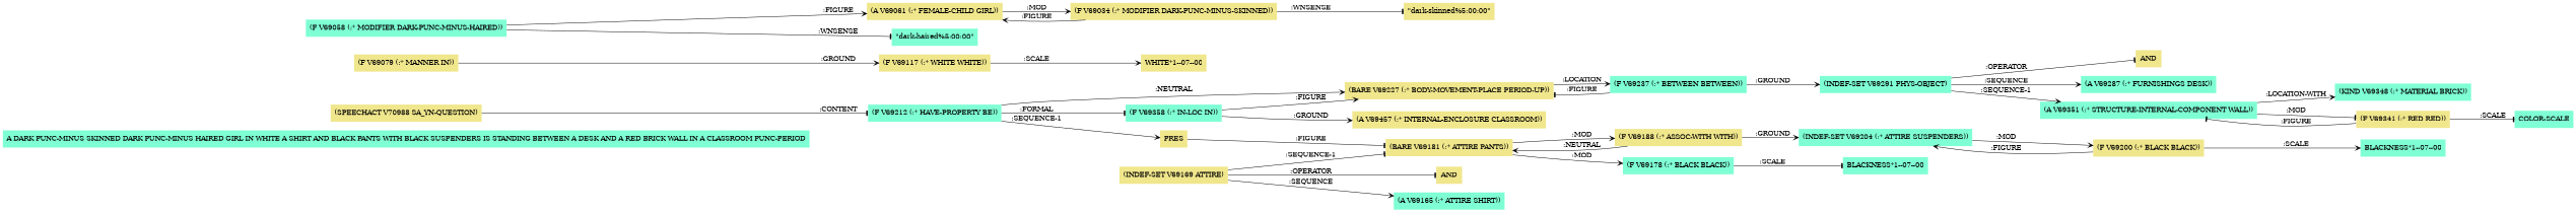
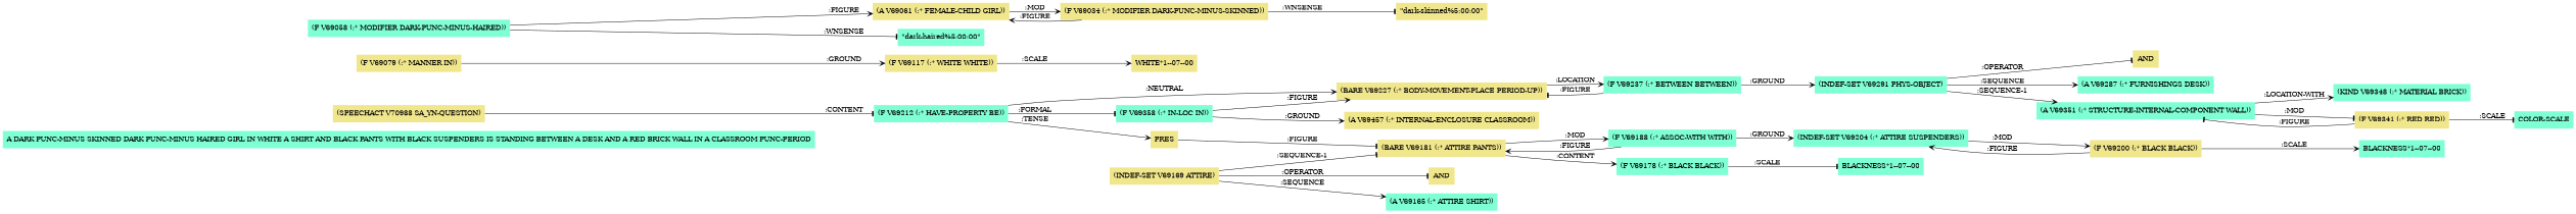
  digraph {
    rankdir=LR
    node [fillcolor=aquamarine shape=none style=filled]
    edge [arrowhead=vee]
    "A DARK PUNC-MINUS SKINNED DARK PUNC-MINUS HAIRED GIRL IN WHITE A SHIRT AND BLACK PANTS WITH BLACK SUSPENDERS IS STANDING BETWEEN A DESK AND A RED BRICK WALL IN A CLASSROOM PUNC-PERIOD"
    n2 [fillcolor=khaki label="(SPEECHACT V70988 SA_YN-QUESTION)"]
    n3 [label="(F V69212 (:* HAVE-PROPERTY BE))"]
    n4 [fillcolor=khaki label="(BARE V69227 (:* BODY-MOVEMENT-PLACE PERIOD-UP))"]
    n5 [label="(F V69358 (:* IN-LOC IN))"]
    n6 [fillcolor=khaki label=PRES]
    n7 [label="(F V69237 (:* BETWEEN BETWEEN))"]
    n8 [fillcolor=khaki label="(A V69457 (:* INTERNAL-ENCLOSURE CLASSROOM))"]
    n9 [fillcolor=khaki label="(BARE V69181 (:* ATTIRE PANTS))"]
    n10 [label="(INDEF-SET V69291 PHYS-OBJECT)"]
    n11 [fillcolor=khaki label=AND]
    n12 [label="(A V69287 (:* FURNISHINGS DESK))"]
    n13 [label="(A V69351 (:* STRUCTURE-INTERNAL-COMPONENT WALL))"]
    n14 [label="(KIND V69348 (:* MATERIAL BRICK))"]
    n15 [fillcolor=khaki label="(F V69341 (:* RED RED))"]
    n16 [label="COLOR-SCALE"]
    n17 [fillcolor=khaki label="(INDEF-SET V69169 ATTIRE)"]
    n18 [fillcolor=khaki label=AND]
    n19 [label="(A V69165 (:* ATTIRE SHIRT))"]
-   n20 [fillcolor=khaki label="(F V69188 (:* ASSOC-WITH WITH))"]
+   n20 [label="(F V69188 (:* ASSOC-WITH WITH))"]
    n21 [label="(F V69178 (:* BLACK BLACK))"]
    n22 [label="(INDEF-SET V69204 (:* ATTIRE SUSPENDERS))"]
    n23 [label="BLACKNESS*1--07--00"]
    n24 [fillcolor=khaki label="(F V69200 (:* BLACK BLACK))"]
    n25 [label="BLACKNESS*1--07--00"]
    n26 [fillcolor=khaki label="(F V69079 (:* MANNER IN))"]
    n27 [fillcolor=khaki label="(F V69117 (:* WHITE WHITE))"]
    n28 [fillcolor=khaki label="WHITE*1--07--00"]
    n29 [fillcolor=khaki label="(A V69061 (:* FEMALE-CHILD GIRL))"]
    n30 [fillcolor=khaki label="(F V69034 (:* MODIFIER DARK-PUNC-MINUS-SKINNED))"]
    n31 [fillcolor=khaki label="\"dark-skinned%5:00:00\""]
    n32 [label="(F V69058 (:* MODIFIER DARK-PUNC-MINUS-HAIRED))"]
    n33 [label="\"dark-haired%5:00:00\""]
    n2 -> n3 [arrowhead=tee label=":CONTENT"]
    n3 -> n4 [label=":NEUTRAL"]
    n3 -> n5 [arrowhead=tee label=":FORMAL"]
-   n3 -> n6 [label=":SEQUENCE-1"]
+   n3 -> n6 [label=":TENSE"]
    n4 -> n7 [label=":LOCATION"]
    n5 -> n4 [label=":FIGURE"]
    n5 -> n8 [label=":GROUND"]
    n6 -> n9 [arrowhead=tee label=":FIGURE"]
    n7 -> n4 [arrowhead=tee label=":FIGURE"]
    n7 -> n10 [label=":GROUND"]
    n9 -> n20 [label=":MOD"]
-   n9 -> n21 [label=":MOD"]
+   n9 -> n21 [label=":CONTENT"]
    n10 -> n11 [arrowhead=tee label=":OPERATOR"]
    n10 -> n12 [label=":SEQUENCE"]
    n10 -> n13 [label=":SEQUENCE-1"]
    n13 -> n14 [label=":LOCATION-WITH"]
    n13 -> n15 [arrowhead=tee label=":MOD"]
    n15 -> n13 [arrowhead=tee label=":FIGURE"]
    n15 -> n16 [arrowhead=tee label=":SCALE"]
    n17 -> n9 [arrowhead=tee label=":SEQUENCE-1"]
    n17 -> n18 [arrowhead=tee label=":OPERATOR"]
    n17 -> n19 [label=":SEQUENCE"]
-   n20 -> n9 [label=":NEUTRAL"]
+   n20 -> n9 [label=":FIGURE"]
    n20 -> n22 [label=":GROUND"]
    n21 -> n23 [arrowhead=tee label=":SCALE"]
    n22 -> n24 [label=":MOD"]
    n24 -> n22 [label=":FIGURE"]
    n24 -> n25 [label=":SCALE"]
    n26 -> n27 [label=":GROUND"]
    n27 -> n28 [label=":SCALE"]
    n29 -> n30 [label=":MOD"]
    n30 -> n29 [label=":FIGURE"]
    n30 -> n31 [arrowhead=tee label=":WNSENSE"]
    n32 -> n29 [label=":FIGURE"]
    n32 -> n33 [arrowhead=tee label=":WNSENSE"]
  }
